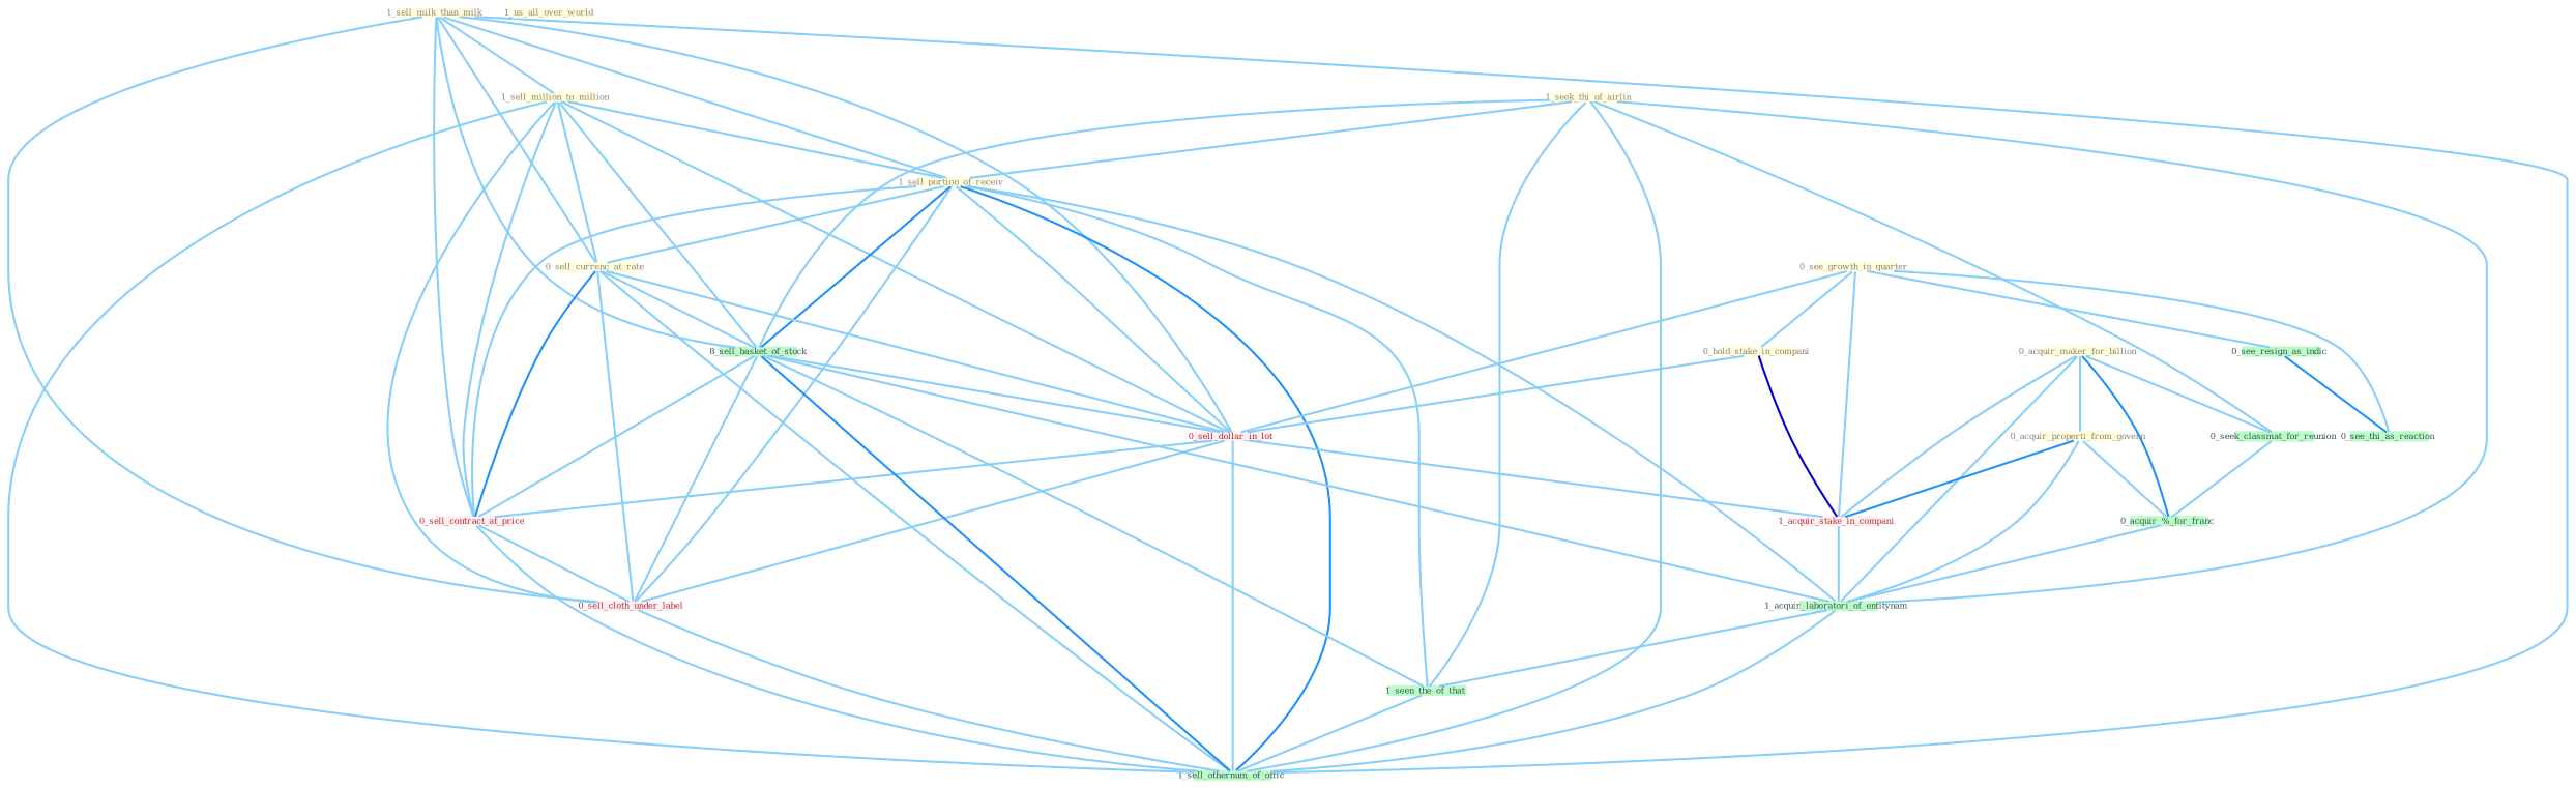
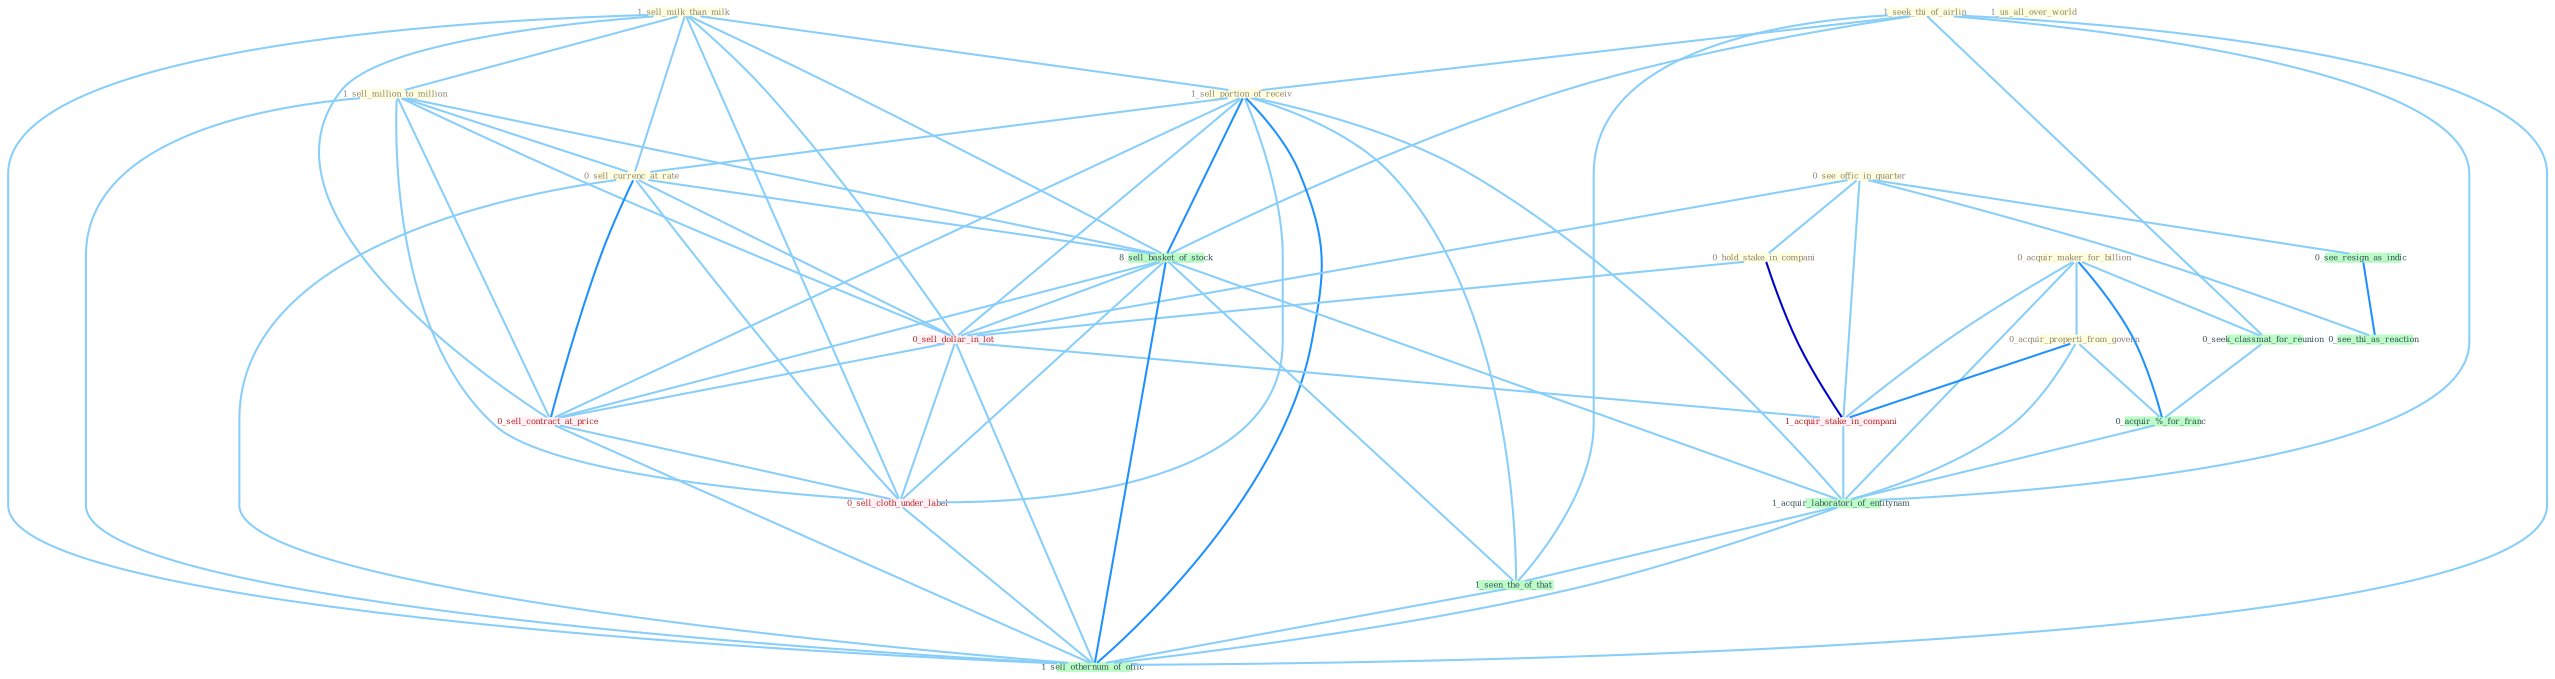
  graph {
    node [color="#ffffe0" fixedsize=true fontcolor="#8b7d6b" fontsize=4 shape=polygon style=filled]
    edge [color="#87cefa" w=1]
    n1 [height=.06 label="1_seek_thi_of_airlin" width=.5]
    "1_sell_milk_than_milk " [height=.06 width=.5]
    "1_sell_million_to_million " [height=.06 width=.5]
    "1_sell_portion_of_receiv " [height=.06 width=.5]
    "1_us_all_over_world " [height=.06 width=.5]
-   "0_see_growth_in_quarter " [height=.06 width=.5]
+   "0_see_growth_in_quarter " [height=.06 width=.5 label="0_see_offic_in_quarter"]
    "0_sell_currenc_at_rate " [height=.06 width=.5]
    "0_acquir_maker_for_billion " [height=.06 width=.5]
    "0_hold_stake_in_compani " [height=.06 width=.5]
    "0_acquir_properti_from_govern " [height=.06 width=.5]
    "0_sell_dollar_in_lot " [color="#fff0f5" fontcolor="#b22222" height=.06 width=.5]
    "1_acquir_stake_in_compani " [color="#fff0f5" fontcolor="#b22222" height=.06 width=.5]
    "0_sell_contract_at_price " [color="#fff0f5" fontcolor="#b22222" height=.06 width=.5]
    "0_sell_cloth_under_label " [color="#fff0f5" fontcolor="#b22222" height=.06 width=.5]
    "0_seek_classmat_for_reunion " [color="#BDFCC9" fontcolor="#2f4f4f" height=.06 width=.5]
    n16 [color="#BDFCC9" fontcolor="#2f4f4f" height=.06 label="8_sell_basket_of_stock" width=.5]
    "1_acquir_laboratori_of_entitynam " [color="#BDFCC9" fontcolor="#2f4f4f" height=.06 width=.5]
    "1_seen_the_of_that " [color="#BDFCC9" fontcolor="#2f4f4f" height=.06 width=.5]
    "1_sell_othernum_of_offic " [color="#BDFCC9" fontcolor="#2f4f4f" height=.06 width=.5]
    "0_see_resign_as_indic " [color="#BDFCC9" fontcolor="#2f4f4f" height=.06 width=.5]
    "0_see_thi_as_reaction " [color="#BDFCC9" fontcolor="#2f4f4f" height=.06 width=.5]
    "0_acquir_%_for_franc " [color="#BDFCC9" fontcolor="#2f4f4f" height=.06 width=.5]
    subgraph sub_1 {
      n1
      "1_sell_milk_than_milk "
      "1_sell_million_to_million "
      "1_sell_portion_of_receiv "
      "1_us_all_over_world "
      "0_see_growth_in_quarter "
      "0_sell_currenc_at_rate "
      "0_acquir_maker_for_billion "
      "0_hold_stake_in_compani "
      "0_acquir_properti_from_govern "
    }
    subgraph sub_2 {
      "0_sell_dollar_in_lot "
      "1_acquir_stake_in_compani "
      "0_sell_contract_at_price "
      "0_sell_cloth_under_label "
    }
    n1 -- "1_sell_portion_of_receiv "
    n1 -- "0_seek_classmat_for_reunion "
    n1 -- n16
    n1 -- "1_acquir_laboratori_of_entitynam "
    n1 -- "1_seen_the_of_that "
    n1 -- "1_sell_othernum_of_offic "
    "1_sell_milk_than_milk " -- "1_sell_million_to_million "
    "1_sell_milk_than_milk " -- "1_sell_portion_of_receiv "
    "1_sell_milk_than_milk " -- "0_sell_currenc_at_rate "
    "1_sell_milk_than_milk " -- "0_sell_dollar_in_lot "
    "1_sell_milk_than_milk " -- "0_sell_contract_at_price "
    "1_sell_milk_than_milk " -- "0_sell_cloth_under_label "
    "1_sell_milk_than_milk " -- n16
    "1_sell_milk_than_milk " -- "1_sell_othernum_of_offic "
-   "1_sell_million_to_million " -- "1_sell_portion_of_receiv "
    "1_sell_million_to_million " -- "0_sell_currenc_at_rate "
    "1_sell_million_to_million " -- "0_sell_dollar_in_lot "
    "1_sell_million_to_million " -- "0_sell_contract_at_price "
    "1_sell_million_to_million " -- "0_sell_cloth_under_label "
    "1_sell_million_to_million " -- n16
    "1_sell_million_to_million " -- "1_sell_othernum_of_offic "
    "1_sell_portion_of_receiv " -- "0_sell_currenc_at_rate "
    "1_sell_portion_of_receiv " -- "0_sell_dollar_in_lot "
    "1_sell_portion_of_receiv " -- "0_sell_contract_at_price "
    "1_sell_portion_of_receiv " -- "0_sell_cloth_under_label "
    "1_sell_portion_of_receiv " -- n16 [color="#1e90ff" w=2]
    "1_sell_portion_of_receiv " -- "1_acquir_laboratori_of_entitynam "
    "1_sell_portion_of_receiv " -- "1_seen_the_of_that "
    "1_sell_portion_of_receiv " -- "1_sell_othernum_of_offic " [color="#1e90ff" w=2]
    "0_see_growth_in_quarter " -- "0_hold_stake_in_compani "
    "0_see_growth_in_quarter " -- "0_sell_dollar_in_lot "
    "0_see_growth_in_quarter " -- "1_acquir_stake_in_compani "
    "0_see_growth_in_quarter " -- "0_see_resign_as_indic "
    "0_see_growth_in_quarter " -- "0_see_thi_as_reaction "
    "0_sell_currenc_at_rate " -- "0_sell_dollar_in_lot "
    "0_sell_currenc_at_rate " -- "0_sell_contract_at_price " [color="#1e90ff" w=2]
    "0_sell_currenc_at_rate " -- "0_sell_cloth_under_label "
    "0_sell_currenc_at_rate " -- n16
    "0_sell_currenc_at_rate " -- "1_sell_othernum_of_offic "
    "0_acquir_maker_for_billion " -- "0_acquir_properti_from_govern "
    "0_acquir_maker_for_billion " -- "1_acquir_stake_in_compani "
    "0_acquir_maker_for_billion " -- "0_seek_classmat_for_reunion "
    "0_acquir_maker_for_billion " -- "1_acquir_laboratori_of_entitynam "
    "0_acquir_maker_for_billion " -- "0_acquir_%_for_franc " [color="#1e90ff" w=2]
    "0_hold_stake_in_compani " -- "0_sell_dollar_in_lot "
    "0_hold_stake_in_compani " -- "1_acquir_stake_in_compani " [color="#0000cd" w=3]
    "0_acquir_properti_from_govern " -- "1_acquir_stake_in_compani " [color="#1e90ff"]
    "0_acquir_properti_from_govern " -- "1_acquir_laboratori_of_entitynam "
    "0_acquir_properti_from_govern " -- "0_acquir_%_for_franc "
    "0_sell_dollar_in_lot " -- "1_acquir_stake_in_compani "
    "0_sell_dollar_in_lot " -- "0_sell_contract_at_price "
    "0_sell_dollar_in_lot " -- "0_sell_cloth_under_label "
    "0_sell_dollar_in_lot " -- "1_sell_othernum_of_offic "
    "1_acquir_stake_in_compani " -- "1_acquir_laboratori_of_entitynam "
    "0_sell_contract_at_price " -- "0_sell_cloth_under_label "
    "0_sell_contract_at_price " -- "1_sell_othernum_of_offic "
    "0_sell_cloth_under_label " -- "1_sell_othernum_of_offic "
    "0_seek_classmat_for_reunion " -- "0_acquir_%_for_franc "
    n16 -- "0_sell_dollar_in_lot "
    n16 -- "0_sell_contract_at_price "
    n16 -- "0_sell_cloth_under_label "
    n16 -- "1_acquir_laboratori_of_entitynam "
    n16 -- "1_seen_the_of_that "
    n16 -- "1_sell_othernum_of_offic " [color="#1e90ff" w=2]
    "1_acquir_laboratori_of_entitynam " -- "1_seen_the_of_that "
    "1_acquir_laboratori_of_entitynam " -- "1_sell_othernum_of_offic "
    "1_seen_the_of_that " -- "1_sell_othernum_of_offic "
    "0_see_resign_as_indic " -- "0_see_thi_as_reaction " [color="#1e90ff" w=2]
    "0_acquir_%_for_franc " -- "1_acquir_laboratori_of_entitynam "
  }
